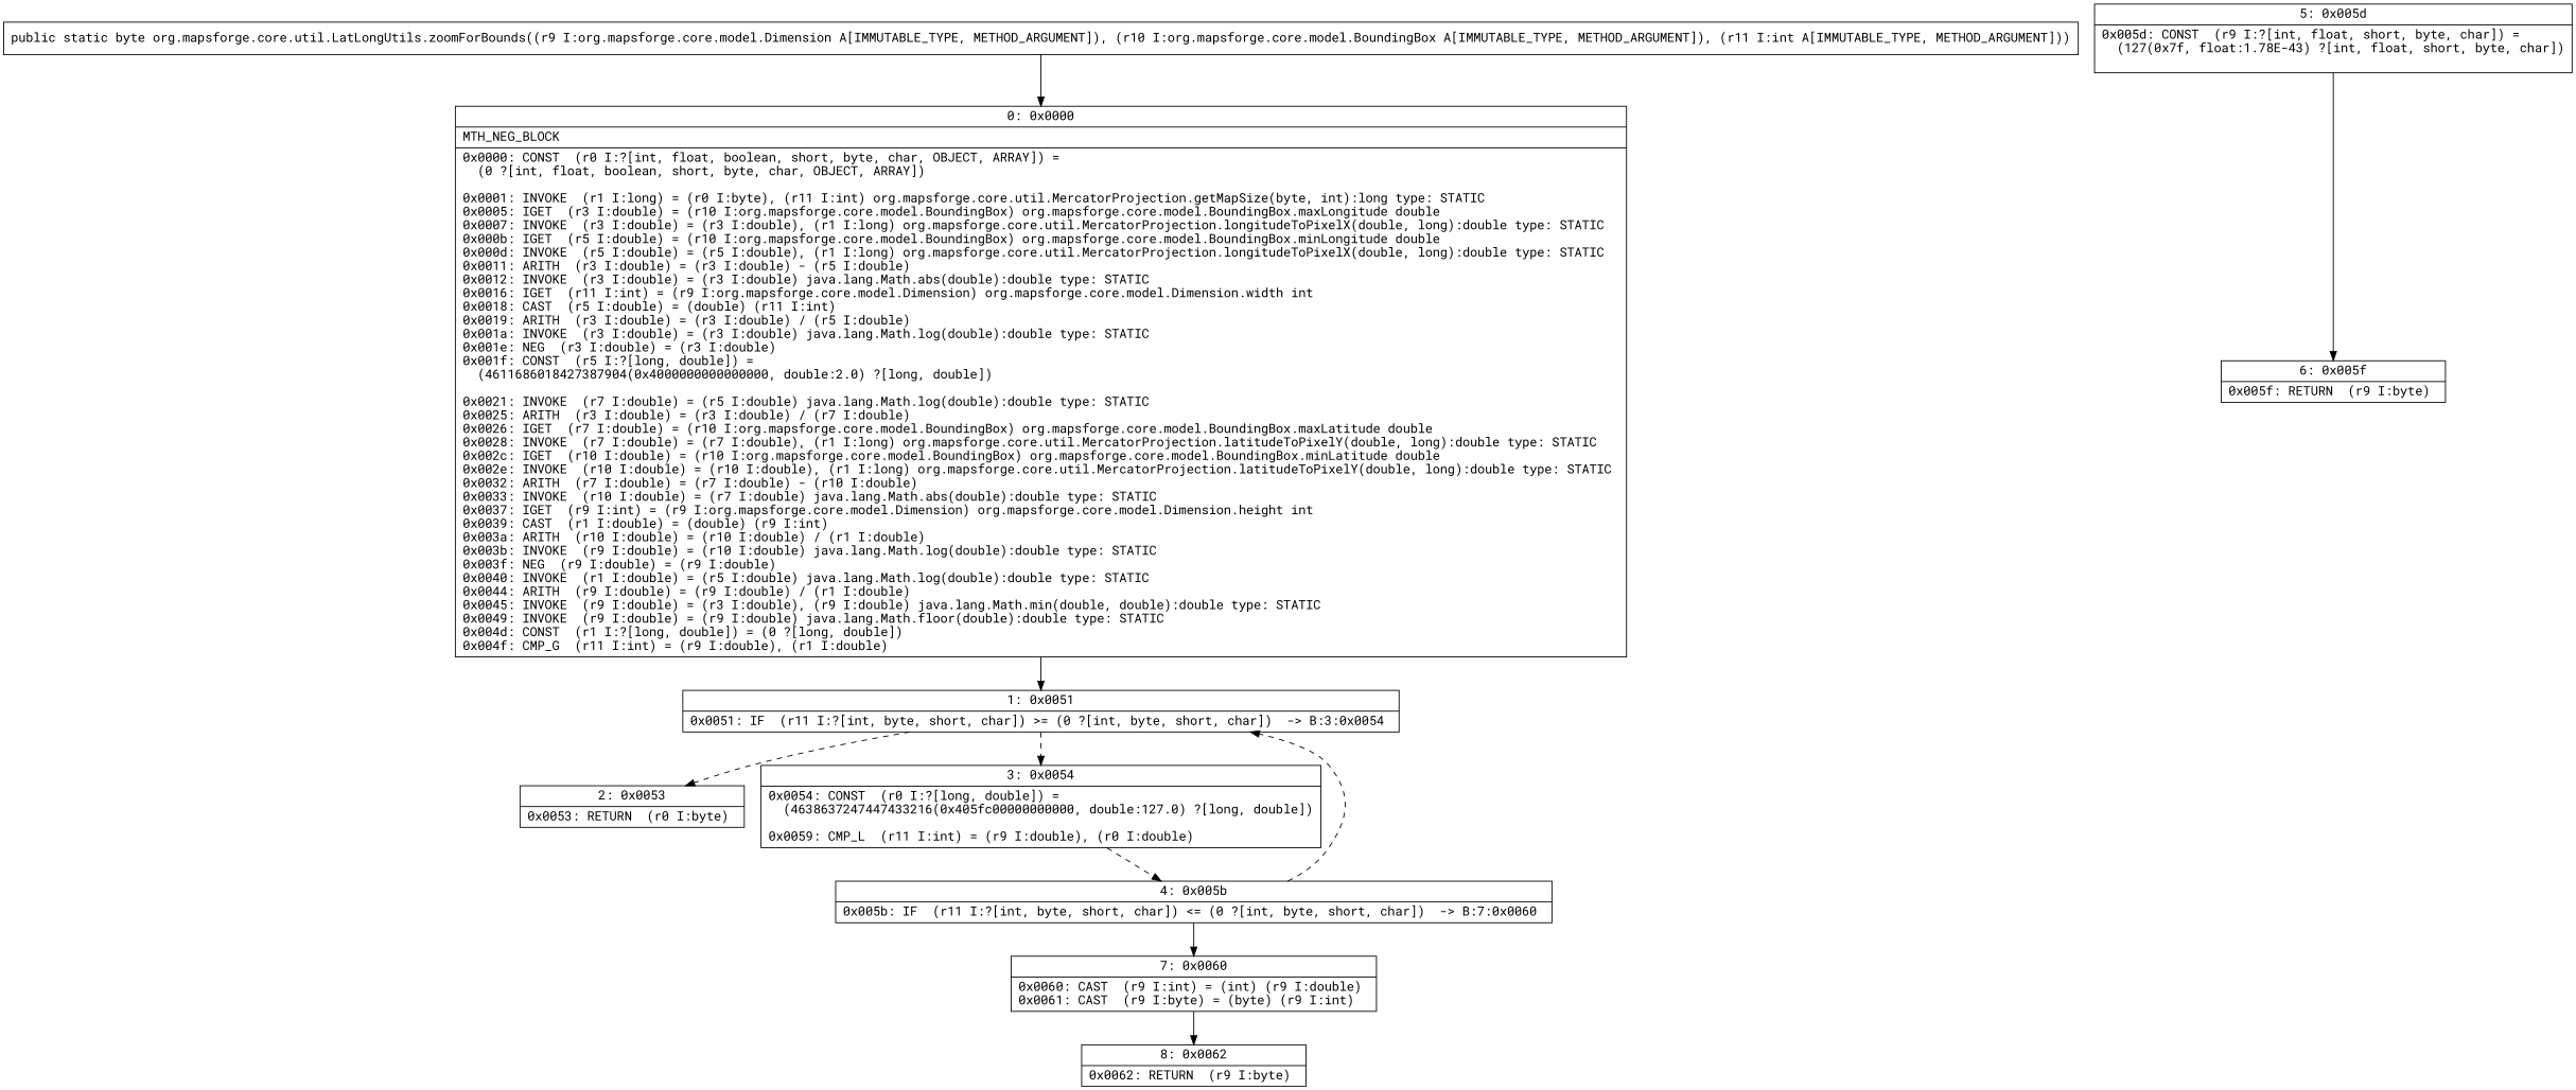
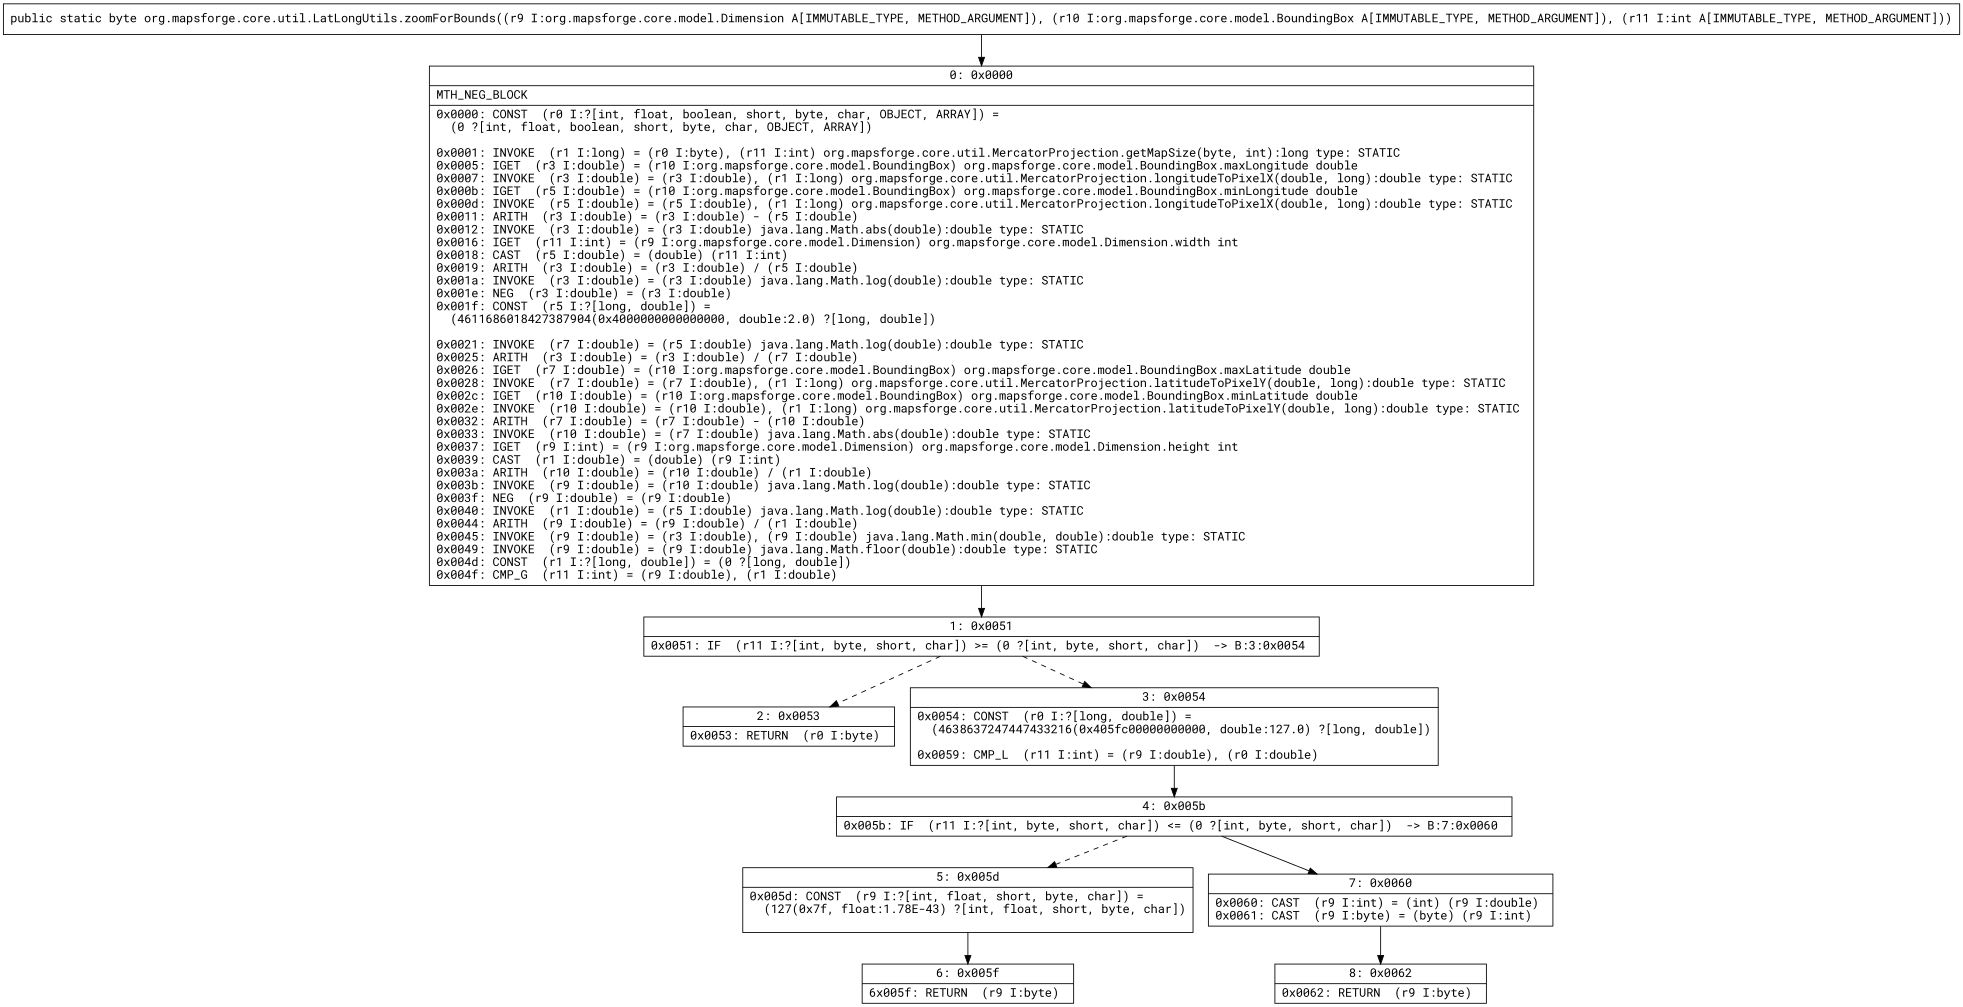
  digraph {
    fontname="Roboto Mono"
    node [fontname="Roboto Mono" shape=record]
    edge [fontname="Roboto Mono"]
    n1 [label="{0\:\ 0x0000|MTH_NEG_BLOCK\l|0x0000: CONST  (r0 I:?[int, float, boolean, short, byte, char, OBJECT, ARRAY]) = \l  (0 ?[int, float, boolean, short, byte, char, OBJECT, ARRAY])\l \l0x0001: INVOKE  (r1 I:long) = (r0 I:byte), (r11 I:int) org.mapsforge.core.util.MercatorProjection.getMapSize(byte, int):long type: STATIC \l0x0005: IGET  (r3 I:double) = (r10 I:org.mapsforge.core.model.BoundingBox) org.mapsforge.core.model.BoundingBox.maxLongitude double \l0x0007: INVOKE  (r3 I:double) = (r3 I:double), (r1 I:long) org.mapsforge.core.util.MercatorProjection.longitudeToPixelX(double, long):double type: STATIC \l0x000b: IGET  (r5 I:double) = (r10 I:org.mapsforge.core.model.BoundingBox) org.mapsforge.core.model.BoundingBox.minLongitude double \l0x000d: INVOKE  (r5 I:double) = (r5 I:double), (r1 I:long) org.mapsforge.core.util.MercatorProjection.longitudeToPixelX(double, long):double type: STATIC \l0x0011: ARITH  (r3 I:double) = (r3 I:double) \- (r5 I:double) \l0x0012: INVOKE  (r3 I:double) = (r3 I:double) java.lang.Math.abs(double):double type: STATIC \l0x0016: IGET  (r11 I:int) = (r9 I:org.mapsforge.core.model.Dimension) org.mapsforge.core.model.Dimension.width int \l0x0018: CAST  (r5 I:double) = (double) (r11 I:int) \l0x0019: ARITH  (r3 I:double) = (r3 I:double) \/ (r5 I:double) \l0x001a: INVOKE  (r3 I:double) = (r3 I:double) java.lang.Math.log(double):double type: STATIC \l0x001e: NEG  (r3 I:double) = (r3 I:double) \l0x001f: CONST  (r5 I:?[long, double]) = \l  (4611686018427387904(0x4000000000000000, double:2.0) ?[long, double])\l \l0x0021: INVOKE  (r7 I:double) = (r5 I:double) java.lang.Math.log(double):double type: STATIC \l0x0025: ARITH  (r3 I:double) = (r3 I:double) \/ (r7 I:double) \l0x0026: IGET  (r7 I:double) = (r10 I:org.mapsforge.core.model.BoundingBox) org.mapsforge.core.model.BoundingBox.maxLatitude double \l0x0028: INVOKE  (r7 I:double) = (r7 I:double), (r1 I:long) org.mapsforge.core.util.MercatorProjection.latitudeToPixelY(double, long):double type: STATIC \l0x002c: IGET  (r10 I:double) = (r10 I:org.mapsforge.core.model.BoundingBox) org.mapsforge.core.model.BoundingBox.minLatitude double \l0x002e: INVOKE  (r10 I:double) = (r10 I:double), (r1 I:long) org.mapsforge.core.util.MercatorProjection.latitudeToPixelY(double, long):double type: STATIC \l0x0032: ARITH  (r7 I:double) = (r7 I:double) \- (r10 I:double) \l0x0033: INVOKE  (r10 I:double) = (r7 I:double) java.lang.Math.abs(double):double type: STATIC \l0x0037: IGET  (r9 I:int) = (r9 I:org.mapsforge.core.model.Dimension) org.mapsforge.core.model.Dimension.height int \l0x0039: CAST  (r1 I:double) = (double) (r9 I:int) \l0x003a: ARITH  (r10 I:double) = (r10 I:double) \/ (r1 I:double) \l0x003b: INVOKE  (r9 I:double) = (r10 I:double) java.lang.Math.log(double):double type: STATIC \l0x003f: NEG  (r9 I:double) = (r9 I:double) \l0x0040: INVOKE  (r1 I:double) = (r5 I:double) java.lang.Math.log(double):double type: STATIC \l0x0044: ARITH  (r9 I:double) = (r9 I:double) \/ (r1 I:double) \l0x0045: INVOKE  (r9 I:double) = (r3 I:double), (r9 I:double) java.lang.Math.min(double, double):double type: STATIC \l0x0049: INVOKE  (r9 I:double) = (r9 I:double) java.lang.Math.floor(double):double type: STATIC \l0x004d: CONST  (r1 I:?[long, double]) = (0 ?[long, double]) \l0x004f: CMP_G  (r11 I:int) = (r9 I:double), (r1 I:double) \l}"]
    n2 [label="{1\:\ 0x0051|0x0051: IF  (r11 I:?[int, byte, short, char]) \>= (0 ?[int, byte, short, char])  \-\> B:3:0x0054 \l}"]
    n3 [label="{2\:\ 0x0053|0x0053: RETURN  (r0 I:byte) \l}"]
    n4 [label="{3\:\ 0x0054|0x0054: CONST  (r0 I:?[long, double]) = \l  (4638637247447433216(0x405fc00000000000, double:127.0) ?[long, double])\l \l0x0059: CMP_L  (r11 I:int) = (r9 I:double), (r0 I:double) \l}"]
    n5 [label="{4\:\ 0x005b|0x005b: IF  (r11 I:?[int, byte, short, char]) \<= (0 ?[int, byte, short, char])  \-\> B:7:0x0060 \l}"]
    n6 [label="{5\:\ 0x005d|0x005d: CONST  (r9 I:?[int, float, short, byte, char]) = \l  (127(0x7f, float:1.78E\-43) ?[int, float, short, byte, char])\l \l}"]
    n7 [label="{7\:\ 0x0060|0x0060: CAST  (r9 I:int) = (int) (r9 I:double) \l0x0061: CAST  (r9 I:byte) = (byte) (r9 I:int) \l}"]
-   n8 [label="{6\:\ 0x005f|0x005f: RETURN  (r9 I:byte) \l}"]
+   n8 [label="{6\:\ 0x005f|6x005f: RETURN  (r9 I:byte) \l}"]
    n9 [label="{8\:\ 0x0062|0x0062: RETURN  (r9 I:byte) \l}"]
    n10 [label="{public static byte org.mapsforge.core.util.LatLongUtils.zoomForBounds((r9 I:org.mapsforge.core.model.Dimension A[IMMUTABLE_TYPE, METHOD_ARGUMENT]), (r10 I:org.mapsforge.core.model.BoundingBox A[IMMUTABLE_TYPE, METHOD_ARGUMENT]), (r11 I:int A[IMMUTABLE_TYPE, METHOD_ARGUMENT])) }"]
    n1 -> n2
    n2 -> n3 [style=dashed]
    n2 -> n4 [style=dashed]
-   n4 -> n5 [style=dashed]
-   n5 -> n2 [style=dashed]
+   n4 -> n5
+   n5 -> n6 [style=dashed]
    n5 -> n7
    n6 -> n8
    n7 -> n9
    n10 -> n1
  }
